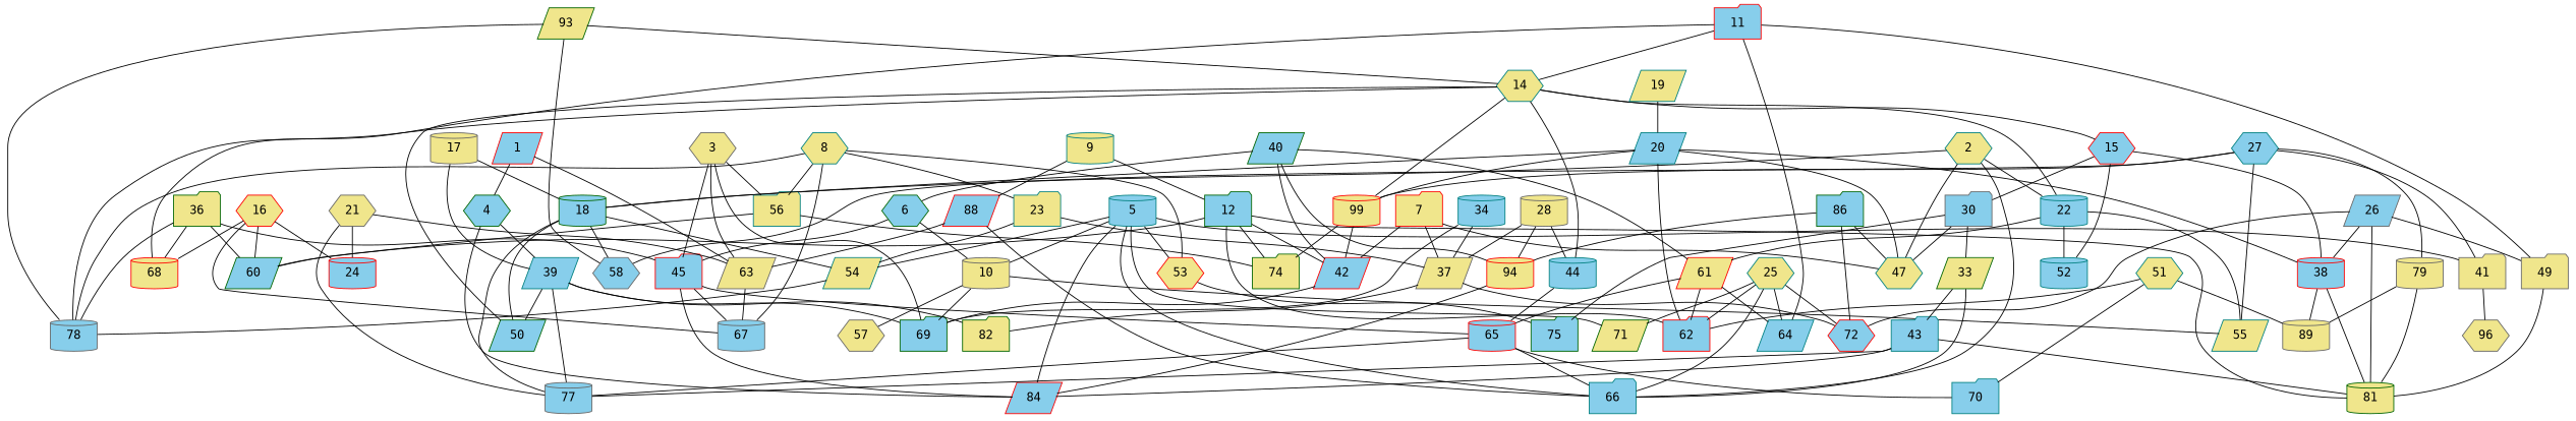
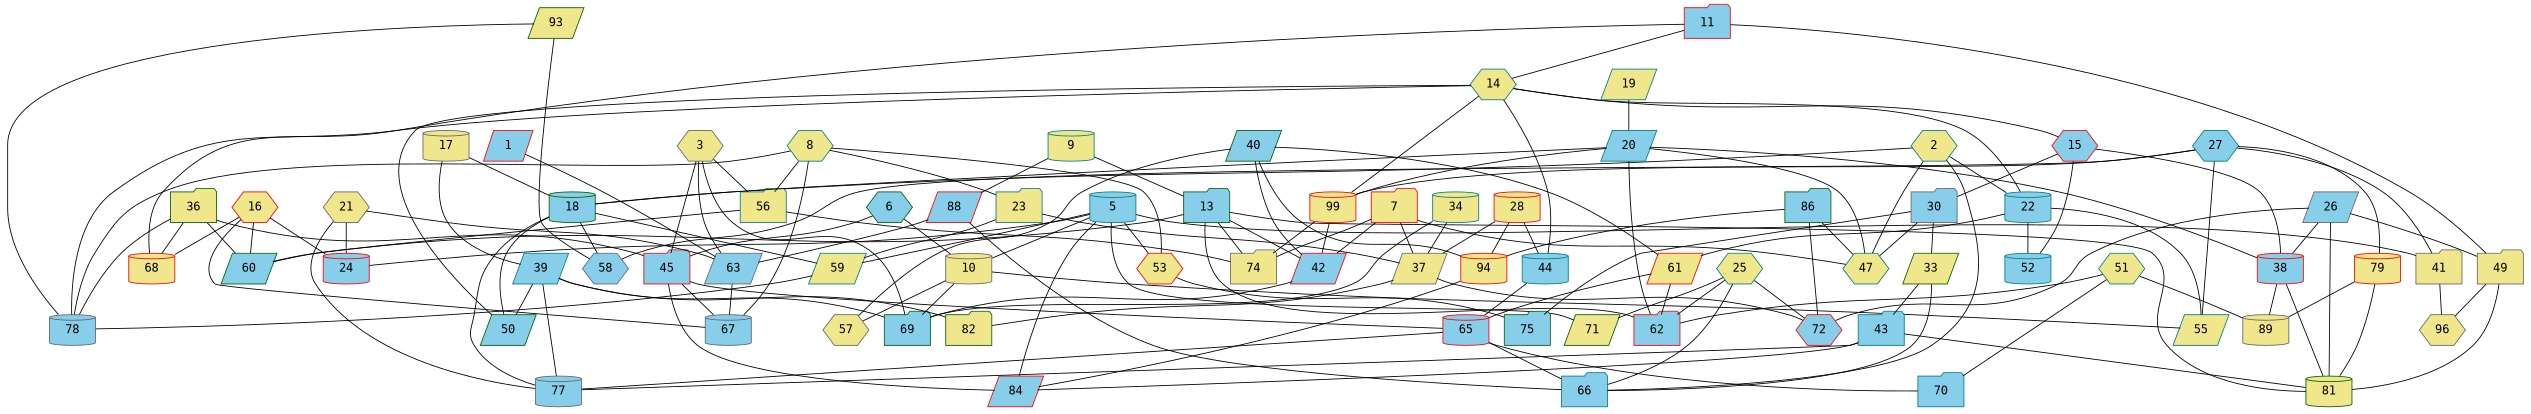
  graph {
    fontname="DejaVu Sans Mono"
    node [color=teal fillcolor=khaki fontname="DejaVu Sans Mono" shape=cylinder style=filled]
    edge [fontname="DejaVu Sans Mono"]
    1 [color=red fillcolor=skyblue shape=parallelogram]
-   4 [color=darkgreen fillcolor=skyblue shape=hexagon]
-   63 [color=gray40 shape=parallelogram]
+   63 [color=gray40 fillcolor=skyblue shape=parallelogram]
    39 [fillcolor=skyblue shape=parallelogram]
    n5 [color=red fillcolor=skyblue label=84 shape=parallelogram]
    67 [color=gray40 fillcolor=skyblue]
    2 [shape=hexagon]
    18 [color=darkgreen fillcolor=skyblue]
    47 [shape=hexagon]
    66 [fillcolor=skyblue shape=folder]
    22 [fillcolor=skyblue]
-   59 [shape=parallelogram label=54]
+   59 [shape=parallelogram]
    58 [color=gray40 fillcolor=skyblue shape=hexagon]
    50 [color=darkgreen fillcolor=skyblue shape=parallelogram]
    77 [color=gray40 fillcolor=skyblue]
    27 [fillcolor=skyblue shape=hexagon]
    41 [color=gray40 shape=folder]
    55 [shape=parallelogram]
    n19 [color=red label=99]
-   79 [color=gray40]
+   79 [color=red]
    3 [color=gray40 shape=hexagon]
    45 [color=red fillcolor=skyblue shape=folder]
    56 [shape=folder]
    69 [color=darkgreen fillcolor=skyblue shape=folder]
    65 [color=red fillcolor=skyblue]
-   74 [color=darkgreen shape=folder]
+   74 [color=gray40 shape=folder]
    60 [color=darkgreen fillcolor=skyblue shape=parallelogram]
    82 [color=darkgreen shape=folder]
    5 [fillcolor=skyblue]
    10 [color=gray40]
    53 [color=red shape=hexagon]
    71 [color=darkgreen shape=parallelogram]
    57 [color=gray40 shape=hexagon]
    n34 [color=gray40 label=96 shape=hexagon]
    75 [color=darkgreen fillcolor=skyblue shape=folder]
    78 [color=gray40 fillcolor=skyblue]
    6 [color=darkgreen fillcolor=skyblue shape=hexagon]
    7 [color=red shape=folder]
    37 [color=gray40 shape=parallelogram]
    42 [color=red fillcolor=skyblue shape=parallelogram]
    72 [color=red fillcolor=skyblue shape=hexagon]
    8 [shape=hexagon]
    23 [shape=folder]
-   12 [color=darkgreen fillcolor=skyblue shape=folder]
+   12 [color=darkgreen fillcolor=skyblue shape=folder label=13]
    9
    n46 [color=red fillcolor=skyblue label=88 shape=parallelogram]
    62 [color=red fillcolor=skyblue shape=folder]
    81 [color=darkgreen]
    11 [color=red fillcolor=skyblue shape=folder]
    14 [shape=hexagon]
    49 [color=gray40 shape=folder]
-   64 [fillcolor=skyblue shape=parallelogram]
    68 [color=red]
    15 [color=red fillcolor=skyblue shape=hexagon]
    44 [fillcolor=skyblue]
    n56 [color=darkgreen label=93 shape=parallelogram]
    30 [color=gray40 fillcolor=skyblue shape=folder]
    38 [color=red fillcolor=skyblue]
    52 [fillcolor=skyblue]
    61 [color=red shape=parallelogram]
    33 [color=darkgreen shape=parallelogram]
    n62 [color=gray40 label=89]
    16 [color=red shape=hexagon]
    24 [color=red fillcolor=skyblue]
    17 [color=gray40]
    19 [shape=parallelogram]
    20 [fillcolor=skyblue shape=parallelogram]
    21 [color=gray40 shape=hexagon]
    25 [shape=hexagon]
    26 [color=gray40 fillcolor=skyblue shape=parallelogram]
-   28 [color=gray40]
+   28 [color=red]
    n72 [color=red label=94]
    43 [fillcolor=skyblue shape=folder]
    51 [shape=hexagon]
    70 [fillcolor=skyblue shape=folder]
-   34 [fillcolor=skyblue]
+   34
    36 [color=darkgreen shape=folder]
    40 [color=darkgreen fillcolor=skyblue shape=parallelogram]
    n79 [color=darkgreen fillcolor=skyblue label=86 shape=folder]
-   1 -- 4
    1 -- 63
-   4 -- 39
-   4 -- n5
    63 -- 67
    39 -- 50
    39 -- 77
    39 -- 69
    39 -- 82
    2 -- 18
    2 -- 47
    2 -- 66
    2 -- 22
    18 -- 59
    18 -- 58
    18 -- 50
    18 -- 77
    22 -- 55
    22 -- 52
    22 -- 61
    59 -- 78
    27 -- 58
    27 -- 41
    27 -- 55
    27 -- n19
    27 -- 79
    41 -- n34
    n19 -- 74
    n19 -- 42
    79 -- 81
    79 -- n62
    3 -- 63
    3 -- 45
    3 -- 56
    3 -- 69
    45 -- n5
    45 -- 67
    45 -- 65
    56 -- 74
    56 -- 60
    65 -- 66
    65 -- 77
    65 -- 70
    5 -- n5
-   5 -- 66
+   5 -- 24
    5 -- 59
    5 -- 41
    5 -- 10
    5 -- 53
    5 -- 71
    10 -- 55
    10 -- 69
    10 -- 57
    53 -- 75
    6 -- 45
    6 -- 10
    7 -- 47
+   7 -- 74
    7 -- 37
    7 -- 42
    37 -- 82
    37 -- 72
    42 -- 69
    8 -- 67
    8 -- 56
    8 -- 53
    8 -- 78
    8 -- 23
    23 -- 59
    23 -- 37
    12 -- 74
    12 -- 60
    12 -- 42
    12 -- 62
    12 -- 81
    9 -- 12
    9 -- n46
    n46 -- 63
    n46 -- 66
    11 -- 14
    11 -- 49
-   11 -- 64
    11 -- 68
    14 -- 22
    14 -- 50
    14 -- n19
    14 -- 78
    14 -- 15
    14 -- 44
+   49 -- n34
    49 -- 81
    15 -- 30
    15 -- 38
    15 -- 52
    44 -- 65
    n56 -- 58
    n56 -- 78
-   n56 -- 14
    30 -- 47
    30 -- 75
    30 -- 33
    38 -- 81
    38 -- n62
    61 -- 65
    61 -- 62
-   61 -- 64
    33 -- 66
    33 -- 43
    16 -- 67
    16 -- 60
    16 -- 68
    16 -- 24
    17 -- 39
    17 -- 18
    19 -- 20
    20 -- 18
    20 -- 47
    20 -- n19
    20 -- 62
    20 -- 38
    21 -- 63
    21 -- 77
    21 -- 24
    25 -- 66
    25 -- 71
    25 -- 72
    25 -- 62
-   25 -- 64
    26 -- 72
    26 -- 81
    26 -- 49
    26 -- 38
    28 -- 37
    28 -- 44
    28 -- n72
    n72 -- n5
    43 -- n5
    43 -- 77
    43 -- 81
    51 -- 62
    51 -- n62
    51 -- 70
    34 -- 69
    34 -- 37
    36 -- 45
    36 -- 60
    36 -- 78
    36 -- 68
-   40 -- 6
+   40 -- 57
    40 -- 42
    40 -- 61
    40 -- n72
    n79 -- 47
    n79 -- 72
    n79 -- n72
  }
